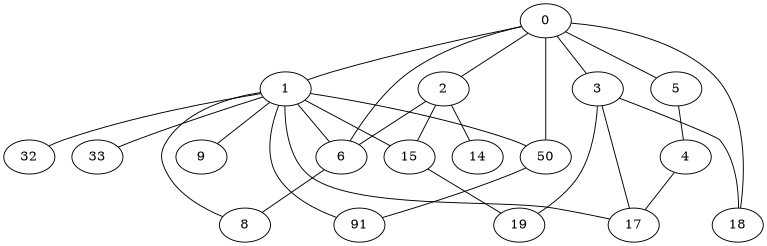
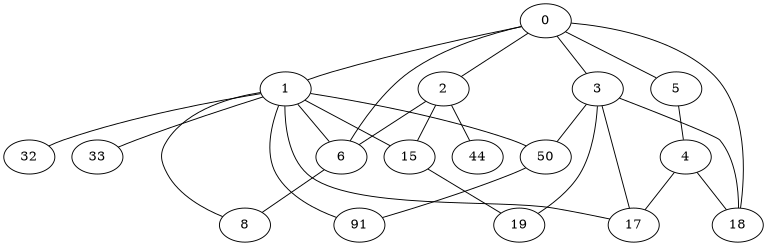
  graph {
    0
    1
    2
    3
    5
    6
    18
    8
-   9
    n10 [label=50]
    n11 [label=91]
    n12 [label=32]
    n13 [label=33]
    15
    17
-   14
+   14 [label=44]
    19
    4
    0 -- 1
    0 -- 2
    0 -- 3
    0 -- 5
    0 -- 6
    0 -- 18
    1 -- 6
    1 -- 8
-   1 -- 9
    1 -- n10
    1 -- n11
    1 -- n12
    1 -- n13
    1 -- 15
    1 -- 17
    2 -- 6
    2 -- 15
    2 -- 14
    3 -- 18
-   0 -- n10
+   3 -- n10
    3 -- 17
    3 -- 19
    5 -- 4
    6 -- 8
    n10 -- n11
    15 -- 19
+   4 -- 18
    4 -- 17
  }
